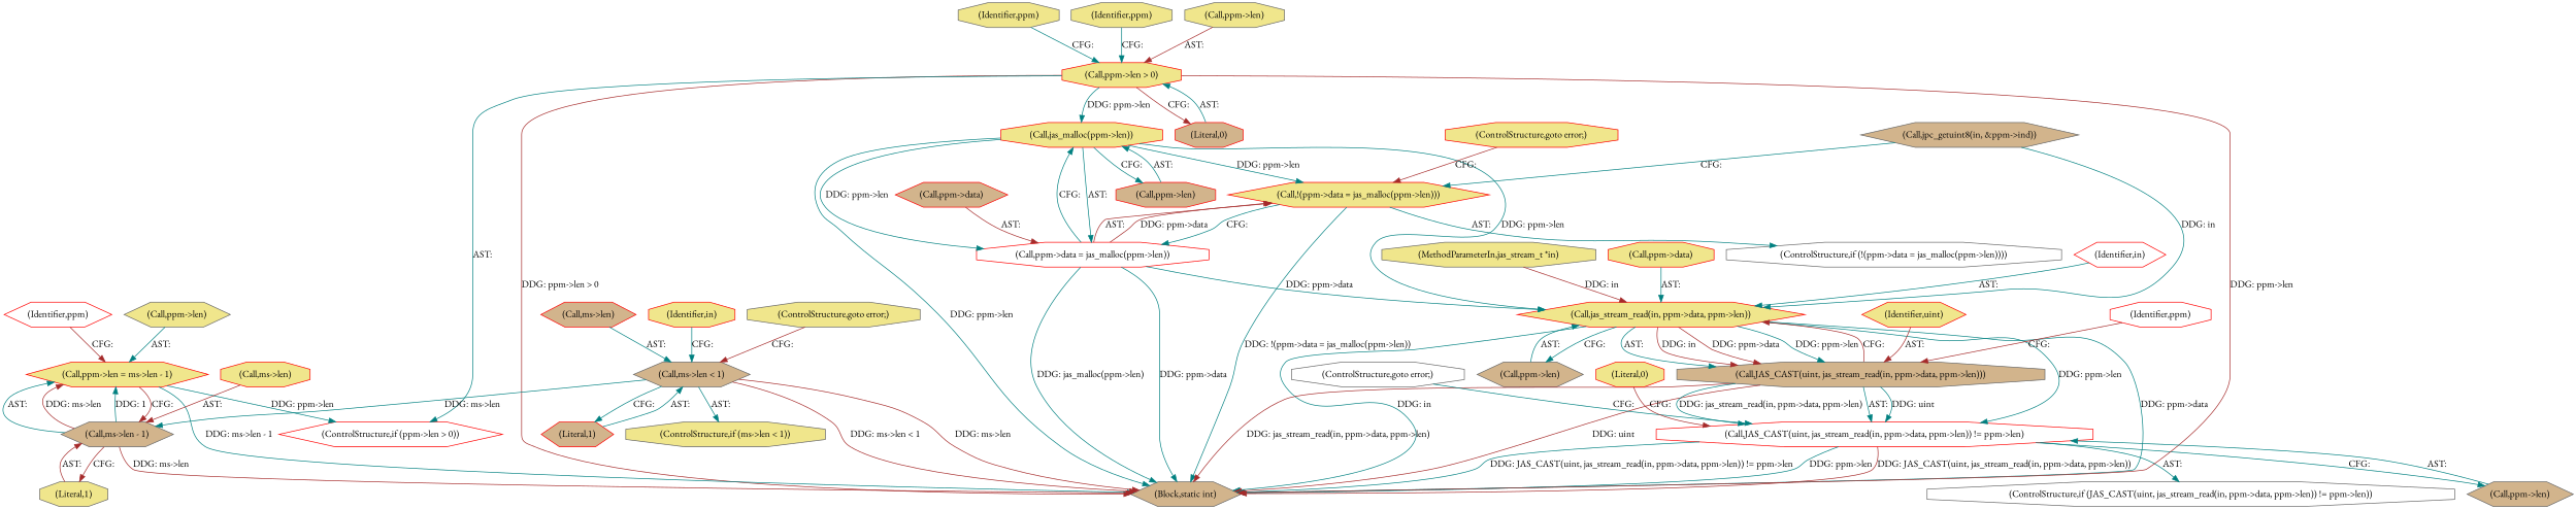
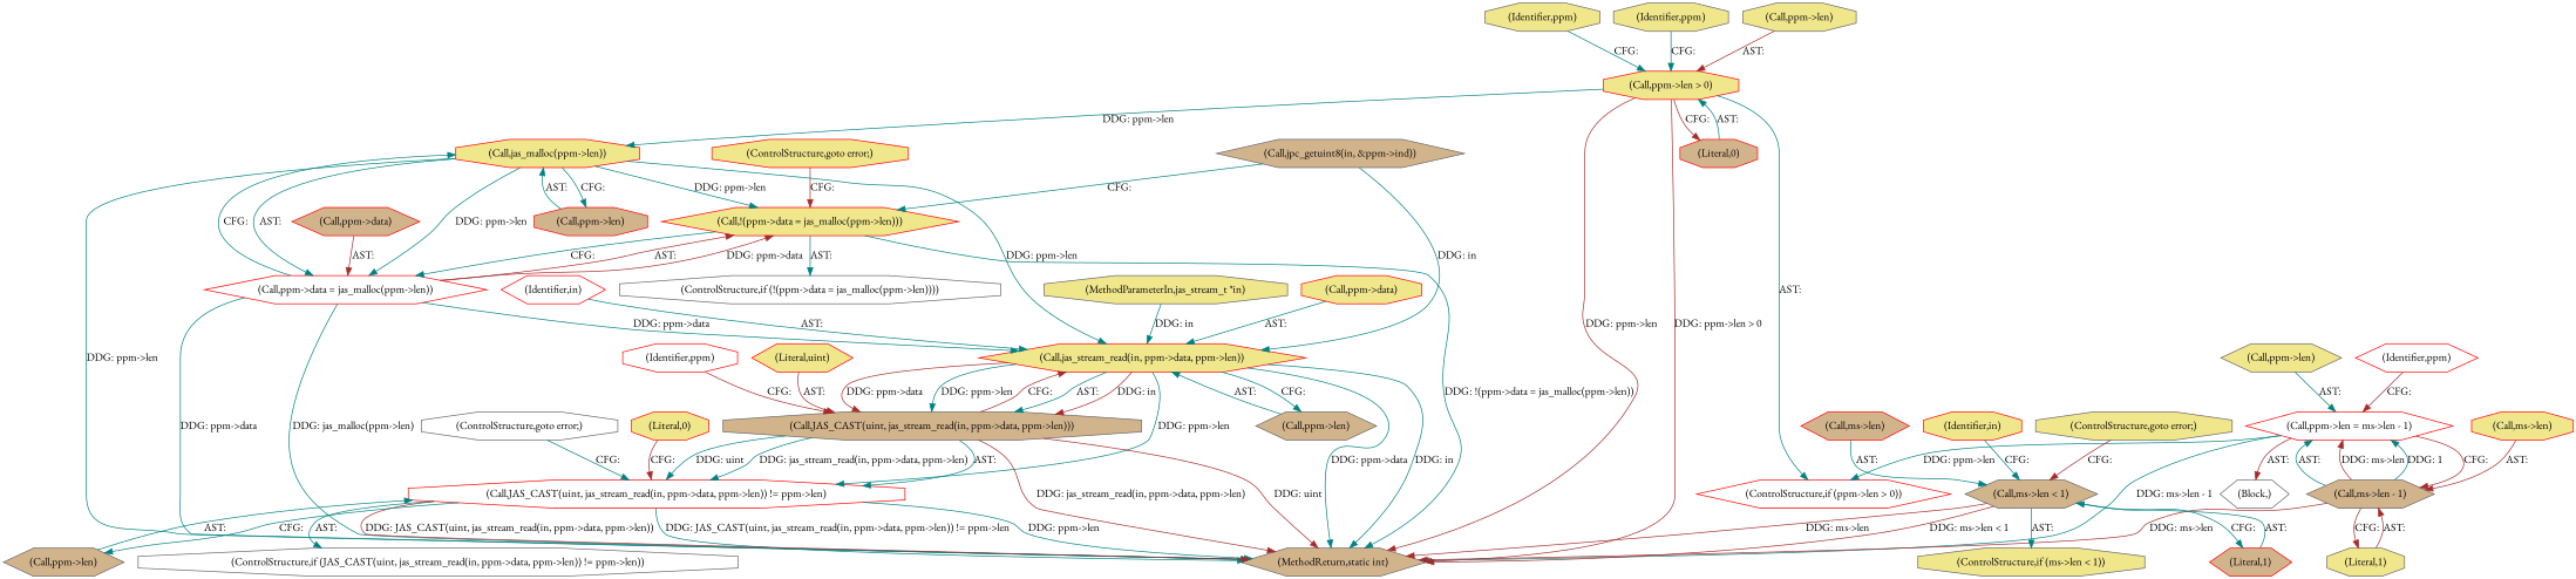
  digraph {
    fontname="EB Garamond"
    node [color=red fillcolor=khaki fontname="EB Garamond" shape=octagon style=filled]
    edge [color=teal fontname="EB Garamond"]
    n1 [label="(Call,jas_malloc(ppm->len))"]
    n2 [label="(Call,!(ppm->data = jas_malloc(ppm->len)))" shape=hexagon]
-   n3 [fillcolor=white label="(Call,ppm->data = jas_malloc(ppm->len))"]
+   n3 [fillcolor=white label="(Call,ppm->data = jas_malloc(ppm->len))" shape=hexagon]
    n4 [label="(Call,jas_stream_read(in, ppm->data, ppm->len))" shape=hexagon]
    n5 [fillcolor=tan label="(Call,ppm->len)"]
-   n6 [color=gray40 fillcolor=tan label="(Block,static int)" shape=hexagon]
+   n6 [color=gray40 fillcolor=tan label="(MethodReturn,static int)" shape=hexagon]
    n7 [color=gray40 fillcolor=white label="(ControlStructure,if (!(ppm->data = jas_malloc(ppm->len))))"]
    n8 [color=gray40 fillcolor=tan label="(Call,JAS_CAST(uint, jas_stream_read(in, ppm->data, ppm->len)))"]
    n9 [fillcolor=white label="(Call,JAS_CAST(uint, jas_stream_read(in, ppm->data, ppm->len)) != ppm->len)"]
    n10 [color=gray40 fillcolor=tan label="(Call,ppm->len)" shape=hexagon]
    n11 [label="(Call,ppm->len > 0)"]
    n12 [fillcolor=tan label="(Literal,0)"]
    n13 [fillcolor=white label="(ControlStructure,if (ppm->len > 0))" shape=hexagon]
-   n14 [label="(Call,ppm->len = ms->len - 1)" shape=hexagon]
+   n14 [fillcolor=white label="(Call,ppm->len = ms->len - 1)" shape=hexagon]
    n15 [color=gray40 fillcolor=tan label="(Call,ms->len - 1)" shape=hexagon]
+   n16 [color=gray40 fillcolor=white label="(Block,)" shape=hexagon]
    n17 [color=gray40 label="(Literal,1)"]
    n18 [color=gray40 fillcolor=tan label="(Call,ms->len < 1)" shape=hexagon]
    n19 [fillcolor=tan label="(Literal,1)" shape=hexagon]
    n20 [color=gray40 label="(ControlStructure,if (ms->len < 1))"]
    n21 [color=gray40 fillcolor=white label="(ControlStructure,if (JAS_CAST(uint, jas_stream_read(in, ppm->data, ppm->len)) != ppm->len))"]
    n22 [color=gray40 fillcolor=tan label="(Call,ppm->len)" shape=hexagon]
    n23 [color=gray40 label="(Identifier,ppm)"]
    n24 [color=gray40 label="(MethodParameterIn,jas_stream_t *in)"]
    n25 [color=gray40 fillcolor=tan label="(Call,jpc_getuint8(in, &ppm->ind))" shape=hexagon]
    n26 [color=gray40 label="(ControlStructure,goto error;)"]
    n27 [color=gray40 label="(Identifier,ppm)"]
    n28 [fillcolor=tan label="(Call,ms->len)" shape=hexagon]
    n29 [fillcolor=white label="(Identifier,ppm)"]
    n30 [label="(ControlStructure,goto error;)"]
    n31 [fillcolor=tan label="(Call,ppm->data)" shape=hexagon]
    n32 [label="(Call,ppm->data)"]
    n33 [label="(Identifier,in)"]
    n34 [color=gray40 fillcolor=white label="(ControlStructure,goto error;)"]
    n35 [color=gray40 label="(Call,ppm->len)" shape=hexagon]
    n36 [fillcolor=white label="(Identifier,in)" shape=hexagon]
    n37 [color=gray40 label="(Call,ppm->len)"]
    n38 [label="(Call,ms->len)"]
    n39 [label="(Literal,0)"]
    n40 [fillcolor=white label="(Identifier,ppm)" shape=hexagon]
-   n41 [label="(Identifier,uint)" shape=hexagon]
+   n41 [label="(Literal,uint)" shape=hexagon]
    n1 -> n2 [label="DDG: ppm->len"]
    n1 -> n3 [label="AST: "]
    n1 -> n3 [label="DDG: ppm->len"]
    n1 -> n4 [label="DDG: ppm->len"]
    n1 -> n5 [label="CFG: "]
    n1 -> n6 [label="DDG: ppm->len"]
    n2 -> n3 [label="CFG: "]
    n2 -> n6 [label="DDG: !(ppm->data = jas_malloc(ppm->len))"]
    n2 -> n7 [label="AST: "]
    n3 -> n1 [label="CFG: "]
    n3 -> n2 [color=brown label="AST: "]
    n3 -> n2 [color=brown label="DDG: ppm->data"]
    n3 -> n4 [label="DDG: ppm->data"]
    n3 -> n6 [label="DDG: ppm->data"]
    n3 -> n6 [label="DDG: jas_malloc(ppm->len)"]
    n4 -> n6 [label="DDG: in"]
    n4 -> n6 [label="DDG: ppm->data"]
    n4 -> n8 [label="AST: "]
    n4 -> n8 [color=brown label="DDG: in"]
    n4 -> n8 [color=brown label="DDG: ppm->data"]
    n4 -> n8 [label="DDG: ppm->len"]
    n4 -> n9 [label="DDG: ppm->len"]
    n4 -> n10 [label="CFG: "]
    n5 -> n1 [label="AST: "]
    n8 -> n4 [color=brown label="CFG: "]
    n8 -> n6 [color=brown label="DDG: jas_stream_read(in, ppm->data, ppm->len)"]
    n8 -> n6 [color=brown label="DDG: uint"]
    n8 -> n9 [label="AST: "]
    n8 -> n9 [label="DDG: uint"]
    n8 -> n9 [label="DDG: jas_stream_read(in, ppm->data, ppm->len)"]
    n9 -> n6 [label="DDG: JAS_CAST(uint, jas_stream_read(in, ppm->data, ppm->len)) != ppm->len"]
    n9 -> n6 [label="DDG: ppm->len"]
    n9 -> n6 [color=brown label="DDG: JAS_CAST(uint, jas_stream_read(in, ppm->data, ppm->len))"]
    n9 -> n21 [label="AST: "]
    n9 -> n22 [label="CFG: "]
    n10 -> n4 [label="AST: "]
    n11 -> n1 [label="DDG: ppm->len"]
    n11 -> n6 [color=brown label="DDG: ppm->len"]
    n11 -> n6 [color=brown label="DDG: ppm->len > 0"]
    n11 -> n12 [color=brown label="CFG: "]
    n11 -> n13 [label="AST: "]
    n12 -> n11 [label="AST: "]
    n14 -> n6 [label="DDG: ms->len - 1"]
    n14 -> n13 [label="DDG: ppm->len"]
    n14 -> n15 [color=brown label="CFG: "]
+   n14 -> n16 [color=brown label="AST: "]
    n15 -> n6 [color=brown label="DDG: ms->len"]
    n15 -> n14 [label="AST: "]
    n15 -> n14 [color=brown label="DDG: ms->len"]
    n15 -> n14 [label="DDG: 1"]
    n15 -> n17 [color=brown label="CFG: "]
    n17 -> n15 [color=brown label="AST: "]
    n18 -> n6 [color=brown label="DDG: ms->len"]
    n18 -> n6 [color=brown label="DDG: ms->len < 1"]
-   n18 -> n15 [label="DDG: ms->len"]
    n18 -> n19 [label="CFG: "]
    n18 -> n20 [label="AST: "]
    n19 -> n18 [label="AST: "]
    n22 -> n9 [label="AST: "]
    n23 -> n11 [label="CFG: "]
-   n24 -> n4 [color=brown label="DDG: in"]
+   n24 -> n4 [label="DDG: in"]
    n25 -> n2 [label="CFG: "]
    n25 -> n4 [label="DDG: in"]
    n26 -> n18 [color=brown label="CFG: "]
    n27 -> n11 [label="CFG: "]
    n28 -> n18 [label="AST: "]
    n29 -> n8 [color=brown label="CFG: "]
    n30 -> n2 [color=brown label="CFG: "]
    n31 -> n3 [color=brown label="AST: "]
    n32 -> n4 [label="AST: "]
    n33 -> n18 [label="CFG: "]
    n34 -> n9 [label="CFG: "]
    n35 -> n14 [label="AST: "]
    n36 -> n4 [label="AST: "]
    n37 -> n11 [color=brown label="AST: "]
    n38 -> n15 [color=brown label="AST: "]
    n39 -> n9 [color=brown label="CFG: "]
    n40 -> n14 [color=brown label="CFG: "]
    n41 -> n8 [color=brown label="AST: "]
  }
